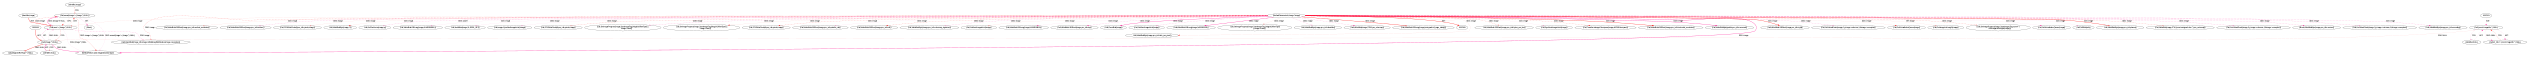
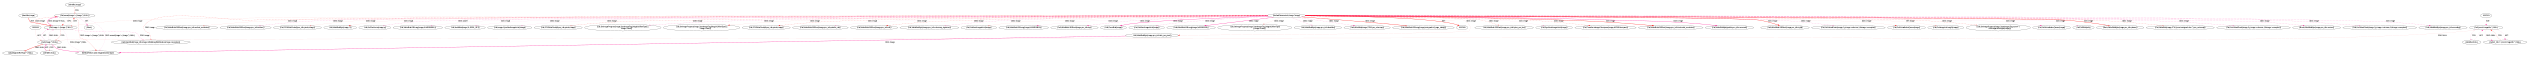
  digraph {
    fontname="Liberation Sans"
    node [fontname="Liberation Sans"]
    edge [arrowhead=odot color=deeppink fontname="Liberation Sans" style=dotted]
    n1 [label="(Call,assert(image != (Image *) NULL))"]
-   n2 [label="(Call,rows != (Image *) NULL)"]
+   n2 [label="(Call,image != (Image *) NULL)"]
    n3 [label="(Block,)"]
    n4 [label="(MethodReturn,static MagickBooleanType)"]
    n5 [label="(Call,(Image *) NULL)"]
    n6 [label="(Call,OpenBlob(image_info,image,WriteBinaryBlobMode,&image->exception))"]
    n7 [label="(Call,(MagickOffsetType *) NULL)"]
    n8 [label="(Identifier,NULL)"]
    n9 [label="(MethodParameterIn,Image *image)"]
    n10 [label="(Call,WriteBlobLSBShort(image,pcx_info.bytes_per_line))"]
    n11 [label="(Call,SyncNextImageInList(image))"]
    n12 [label="(Call,WriteBlobByte(image,pcx_info.bits_per_pixel))"]
    n13 [label="(Call,TransformImageColorspace(image,sRGBColorspace))"]
    n14 [label="(Call,WriteBlobLSBShort(image,pcx_info.horizontal_resolution))"]
    n15 [label="(Call,WriteBlobByte(palette,pcx_info.reserved))"]
    n16 [label="(Call,WriteBlobLSBShort(image,pcx_info.right))"]
    n17 [label="(Call,GetVirtualPixels(image,0,y,image->columns,1,&image->exception))"]
    n18 [label="(Call,GetVirtualIndexQueue(image))"]
    n19 [label="(Call,GetImageListLength(image))"]
    n20 [label="(Call,SetImageProgress(image,SaveImagesTag,scene++,\n      GetImageListLength(image)))"]
    n21 [label="(Call,GetVirtualIndexQueue(image))"]
    n22 [label="(Call,TellBlob(info))"]
-   n23 [label="(Call,WriteBlobByte(image,pcx_info.planes))"]
+   n23 [label="(Block,WriteBlobByte(image,pcx_info.planes))"]
    n24 [label="(Call,WriteBlob(image,3*16,(const unsigned char *) pcx_colormap))"]
    n25 [label="(Call,GetVirtualPixels(image,0,y,image->columns,1,&image->exception))"]
    n26 [label="(Block,WriteBlobByte(image,pcx_info.version))"]
    n27 [label="(Call,GetVirtualPixels(image,0,y,image->columns,1,&image->exception))"]
    n28 [label="(Call,WriteBlobByte(image,pcx_info.encoding))"]
    n29 [label="(Call,WriteBlobLSBShort(image,pcx_info.vertical_resolution))"]
    n30 [label="(Call,WriteBlobLSBShort(image,pcx_info.bottom))"]
    n31 [label="(Call,PCXWritePixels(&pcx_info,pixels,image))"]
    n32 [label="(Call,WriteBlobByte(image,'\0'))"]
    n33 [label="(Call,GetPixelLuma(image,p))"]
    n34 [label="(Call,WriteBlobLSBLong(image,0x3ADE68B1L))"]
    n35 [label="(Call,SeekBlob(image,0L,SEEK_SET))"]
    n36 [label="(Call,image=SyncNextImageInList(image))"]
    n37 [label="(Call,PCXWritePixels(&pcx_info,pixels,image))"]
    n38 [label="(Call,SetImageProgress(image,SaveImageTag,(MagickOffsetType) y,\n                image->rows))"]
    n39 [label="(Call,SetImageProgress(image,SaveImageTag,(MagickOffsetType) y,\n                image->rows))"]
    n40 [label="(Call,PCXWritePixels(&pcx_info,pixels,image))"]
    n41 [label="(Call,WriteBlobLSBShort(image,pcx_info.palette_info))"]
    n42 [label="(Call,WriteBlobLSBShort(image,pcx_info.left))"]
    n43 [label="(Call,WriteBlobByte(image,pcx_info.colormap_signature))"]
    n44 [label="(Call,GetNextImageInList(image))"]
    n45 [label="(Call,WriteBlobLSBLong(image,0x3ADE68B1L))"]
    n46 [label="(Call,WriteBlobLSBShort(image,pcx_info.top))"]
    n47 [label="(Call,CloseBlob(image))"]
    n48 [label="(Call,GetNextImageInList(image))"]
    n49 [label="(Call,WriteBlobLSBLong(image,0x00000000L))"]
    n50 [label="(Call,SetImageProgress(image,SaveImageTag,(MagickOffsetType)\n                    y,image->rows))"]
    n51 [label="(Call,WriteBlobByte(image,pcx_info.identifier))"]
    n52 [label="(Call,WriteBlob(image,3*256,pcx_colormap))"]
    n53 [label="(Call,WriteBlobLSBLong(image,(unsigned int) page_table[i]))"]
    1000108
    n55 [label="(Call,(const ImageInfo *) NULL)"]
    n56 [label="(Call,int_info != (const ImageInfo *) NULL)"]
    n57 [label="(Identifier,NULL)"]
    n58 [label="(Identifier,image)"]
    n59 [label="(Identifier,image)"]
    1000143
    1000131
    n1 -> n2 [arrowhead=normal color=red label="CFG: "]
    n1 -> n3 [arrowhead=normal label="AST: " style=dashed]
    n1 -> n4 [label="DDG: assert(image != (Image *) NULL)"]
    n1 -> n4 [arrowhead=normal color=red label="DDG: image != (Image *) NULL" style=dashed]
    n2 -> n1 [arrowhead=normal color=red label="AST: "]
    n2 -> n1 [arrowhead=normal color=red label="DDG: image" style=dashed]
    n2 -> n1 [label="DDG: (Image *) NULL" style=bold]
    n2 -> n4 [label="DDG: (Image *) NULL"]
    n2 -> n5 [color=red label="CFG: " style=dashed]
    n2 -> n6 [label="DDG: image" style=dashed]
    n5 -> n2 [arrowhead=normal label="AST: " style=dashed]
    n5 -> n2 [label="DDG: NULL"]
    n5 -> n4 [label="DDG: NULL" style=bold]
    n5 -> n7 [color=red label="DDG: NULL" style=bold]
    n5 -> n8 [color=red label="CFG: "]
    n8 -> n5 [label="AST: " style=bold]
    n9 -> n2 [color=red label="DDG: image"]
-   n9 -> n4 [arrowhead=normal label="DDG: image" style=bold]
+   n12 -> n4 [arrowhead=normal label="DDG: image" style=bold]
    n9 -> n6 [color=red label="DDG: image" style=dashed]
    n9 -> n10 [color=red label="DDG: image" style=dashed]
    n9 -> n11 [label="DDG: image"]
    n9 -> n12 [arrowhead=normal color=red label="DDG: image"]
    n9 -> n13 [arrowhead=normal color=red label="DDG: image" style=dashed]
    n9 -> n14 [arrowhead=normal color=red label="DDG: image" style=bold]
    n9 -> n15 [arrowhead=normal label="DDG: image" style=bold]
    n9 -> n16 [arrowhead=normal color=red label="DDG: image" style=bold]
    n9 -> n17 [label="DDG: image" style=dashed]
    n9 -> n18 [arrowhead=normal color=red label="DDG: image"]
    n9 -> n19 [color=red label="AST: image"]
    n9 -> n20 [color=red label="DDG: image" style=dashed]
    n9 -> n21 [arrowhead=normal label="DDG: image"]
    n9 -> n22 [label="DDG: image"]
    n9 -> n23 [color=red label="DDG: image" style=bold]
    n9 -> n24 [color=red label="DDG: image" style=dashed]
    n9 -> n25 [label="DDG: image" style=dashed]
    n9 -> n26 [arrowhead=normal label="DDG: image" style=dashed]
    n9 -> n27 [label="DDG: image" style=dashed]
    n9 -> n28 [arrowhead=normal label="DDG: image" style=dashed]
    n9 -> n29 [color=red label="DDG: image"]
    n9 -> n30 [label="DDG: image" style=dashed]
    n9 -> n31 [color=red label="DDG: image"]
    n9 -> n32 [arrowhead=normal color=red label="DDG: image"]
    n9 -> n33 [label="DDG: assert" style=dashed]
    n9 -> n34 [label="DDG: image"]
    n9 -> n35 [label="DDG: image"]
    n9 -> n36 [label="DDG: image"]
    n9 -> n37 [color=red label="DDG: image" style=dashed]
    n9 -> n38 [label="DDG: image" style=dashed]
    n9 -> n39 [arrowhead=normal color=red label="DDG: image"]
    n9 -> n40 [arrowhead=normal color=red label="DDG: image" style=dashed]
    n9 -> n41 [label="DDG: image"]
    n9 -> n42 [arrowhead=normal color=red label="DDG: image" style=dashed]
    n9 -> n43 [label="DDG: image" style=dashed]
    n9 -> n44 [color=red label="DDG: image"]
    n9 -> n45 [arrowhead=normal label="DDG: image"]
    n9 -> n46 [arrowhead=normal label="DDG: image" style=dashed]
    n9 -> n47 [arrowhead=normal label="DDG: image" style=bold]
    n9 -> n48 [label="DDG: image" style=dashed]
    n9 -> n49 [arrowhead=normal label="DDG: image" style=bold]
    n9 -> n50 [color=red label="DDG: image"]
    n9 -> n51 [label="DDG: image" style=dashed]
    n9 -> n52 [arrowhead=normal label="DDG: image" style=dashed]
    n9 -> n53 [color=red label="DDG: image" style=bold]
    n9 -> 1000108 [arrowhead=normal color=red label="AST: " style=bold]
    n55 -> n5 [color=red label="DDG: NULL"]
    n55 -> n56 [arrowhead=normal label="AST: "]
    n55 -> n56 [arrowhead=normal label="DDG: NULL"]
    n55 -> n57 [label="CFG: "]
    n56 -> n55 [arrowhead=normal color=red label="CFG: " style=dashed]
    n57 -> n55 [arrowhead=normal label="AST: "]
    n58 -> n2 [color=red label="AST: " style=bold]
    n59 -> n1 [color=red label="CFG: " style=dashed]
-   1000143 -> n5 [color=red label="AST: " style=bold]
+   1000143 -> n5 [color=red label="AST: "]
    1000131 -> n55 [arrowhead=normal label="AST: "]
  }
